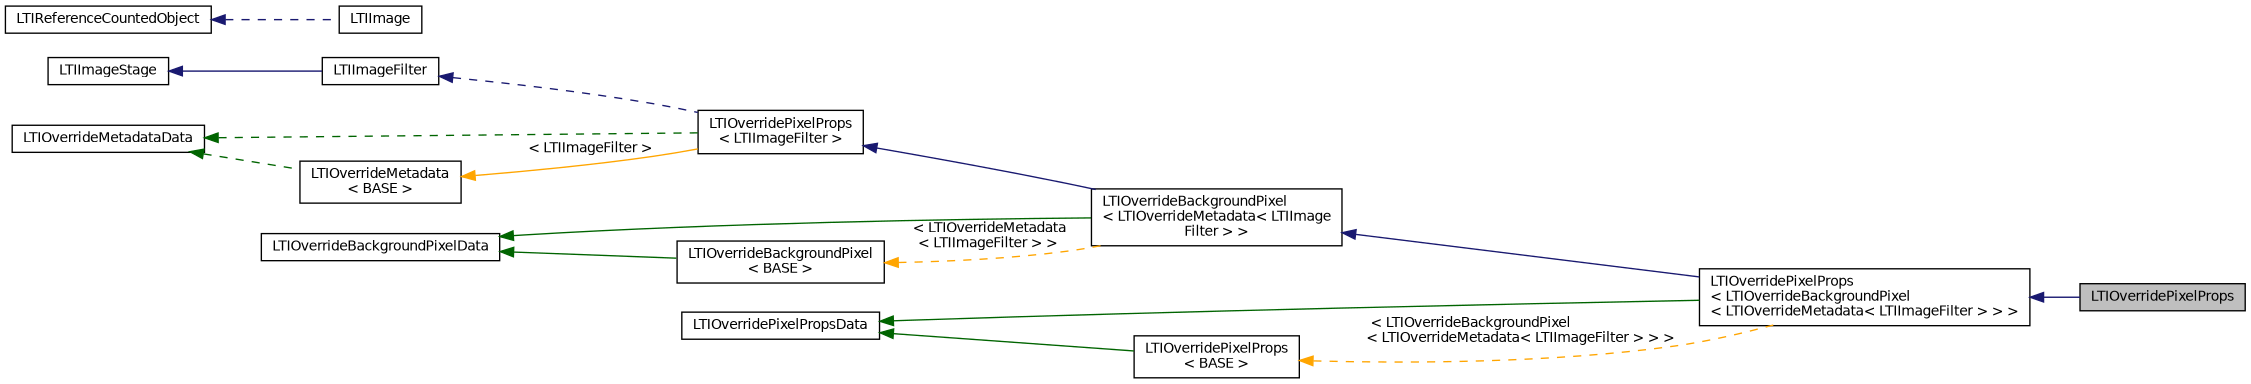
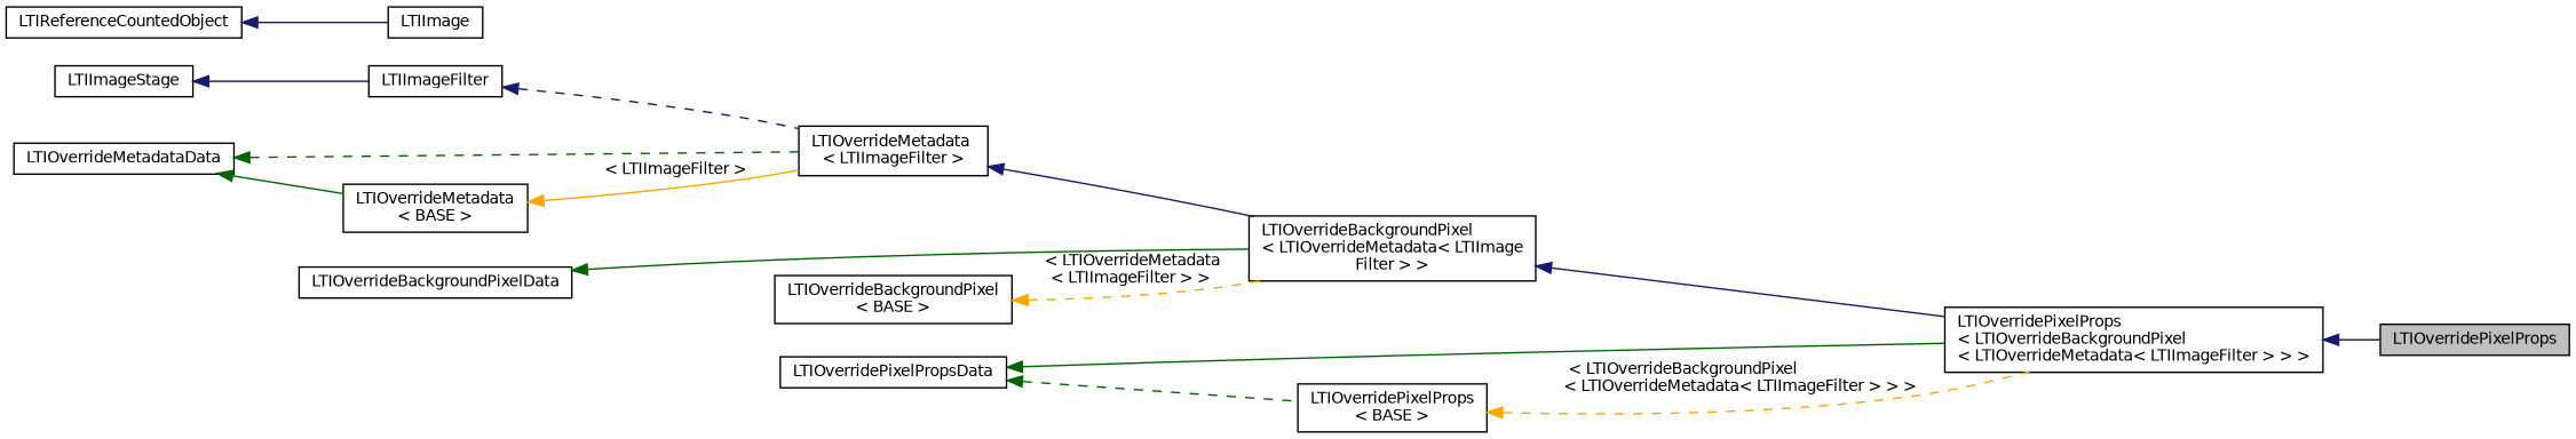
  digraph {
    rankdir=LR
    node [color=black fontname=Helvetica fontsize=10 shape=record]
    edge [color=midnightblue dir=back fontname=Helvetica fontsize=10 labelfontname=Helvetica labelfontsize=10 style=solid]
    n1 [fillcolor=grey75 fontcolor=black height=0.2 label=LTIOverridePixelProps style=filled width=0.4]
    n2 [height=0.2 label="LTIOverridePixelProps\l\< LTIOverrideBackgroundPixel\l\< LTIOverrideMetadata\< LTIImageFilter \> \> \>" width=0.4]
    n3 [height=0.2 label="LTIOverrideBackgroundPixel\l\< LTIOverrideMetadata\< LTIImage\lFilter \> \>" width=0.4]
-   n4 [height=0.2 label="LTIOverridePixelProps\l\< LTIImageFilter \>" width=0.4]
+   n4 [height=0.2 label="LTIOverrideMetadata\l\< LTIImageFilter \>" width=0.4]
    n5 [height=0.2 label=LTIImageFilter width=0.4]
    n6 [height=0.2 label=LTIImageStage width=0.4]
    n7 [height=0.2 label=LTIImage width=0.4]
    n8 [height=0.2 label=LTIReferenceCountedObject width=0.4]
    n9 [height=0.2 label=LTIOverrideMetadataData width=0.4]
    n10 [height=0.2 label="LTIOverrideMetadata\l\< BASE \>" width=0.4]
    n11 [height=0.2 label=LTIOverrideBackgroundPixelData width=0.4]
    n12 [height=0.2 label="LTIOverrideBackgroundPixel\l\< BASE \>" width=0.4]
    n13 [height=0.2 label=LTIOverridePixelPropsData width=0.4]
    n14 [height=0.2 label="LTIOverridePixelProps\l\< BASE \>" width=0.4]
    n2 -> n1
    n3 -> n2
    n4 -> n3
    n5 -> n4 [style=dashed]
    n6 -> n5
-   n8 -> n7 [style=dashed]
+   n8 -> n7
    n9 -> n4 [color=darkgreen style=dashed]
-   n9 -> n10 [color=darkgreen style=dashed]
+   n9 -> n10 [color=darkgreen]
    n10 -> n4 [color=orange label=" \< LTIImageFilter \>"]
    n11 -> n3 [color=darkgreen]
-   n11 -> n12 [color=darkgreen]
    n12 -> n3 [color=orange label=" \< LTIOverrideMetadata\l\< LTIImageFilter \> \>" style=dashed]
    n13 -> n2 [color=darkgreen]
-   n13 -> n14 [color=darkgreen]
+   n13 -> n14 [color=darkgreen style=dashed]
    n14 -> n2 [color=orange label=" \< LTIOverrideBackgroundPixel\l\< LTIOverrideMetadata\< LTIImageFilter \> \> \>" style=dashed]
  }
